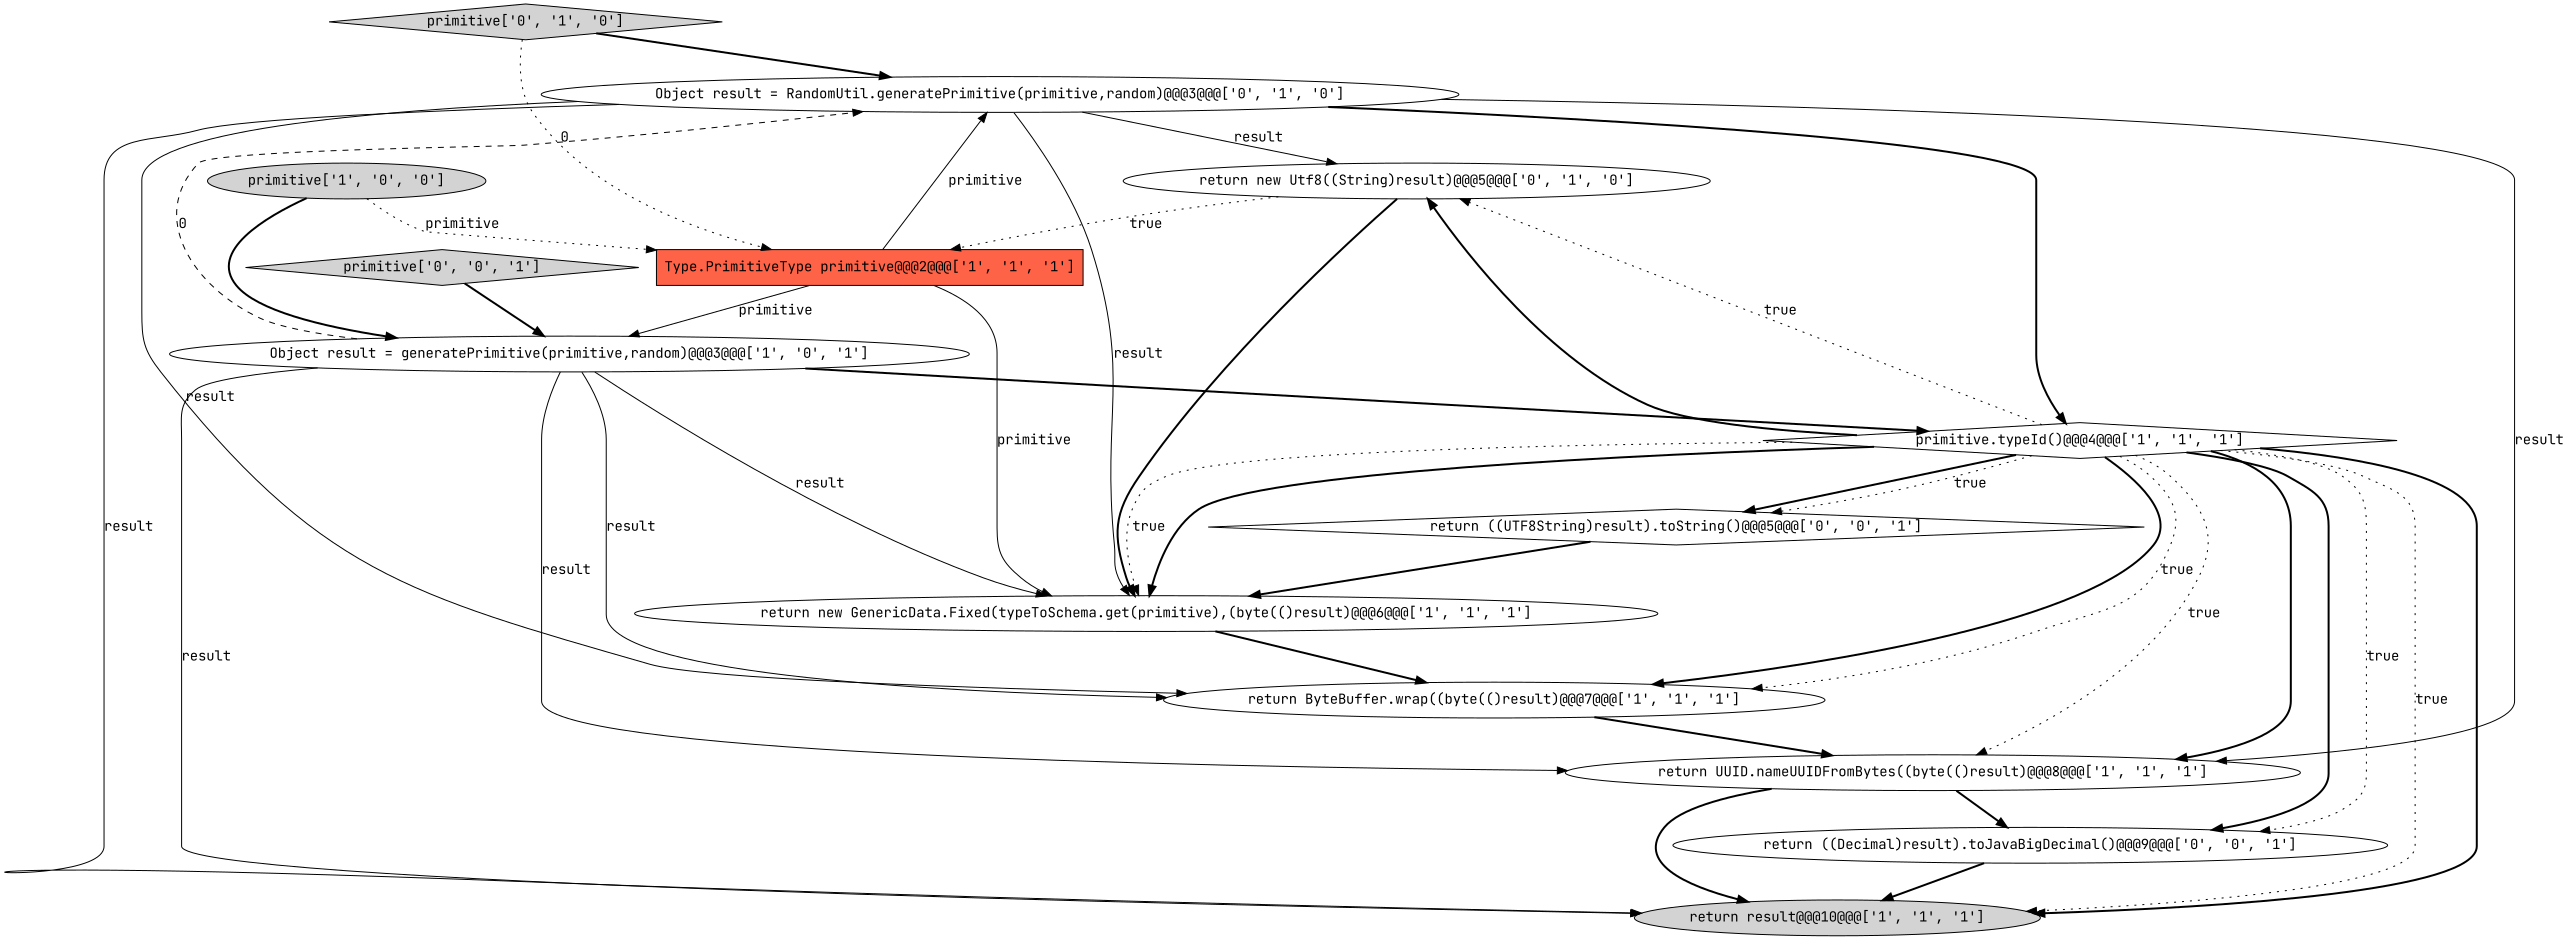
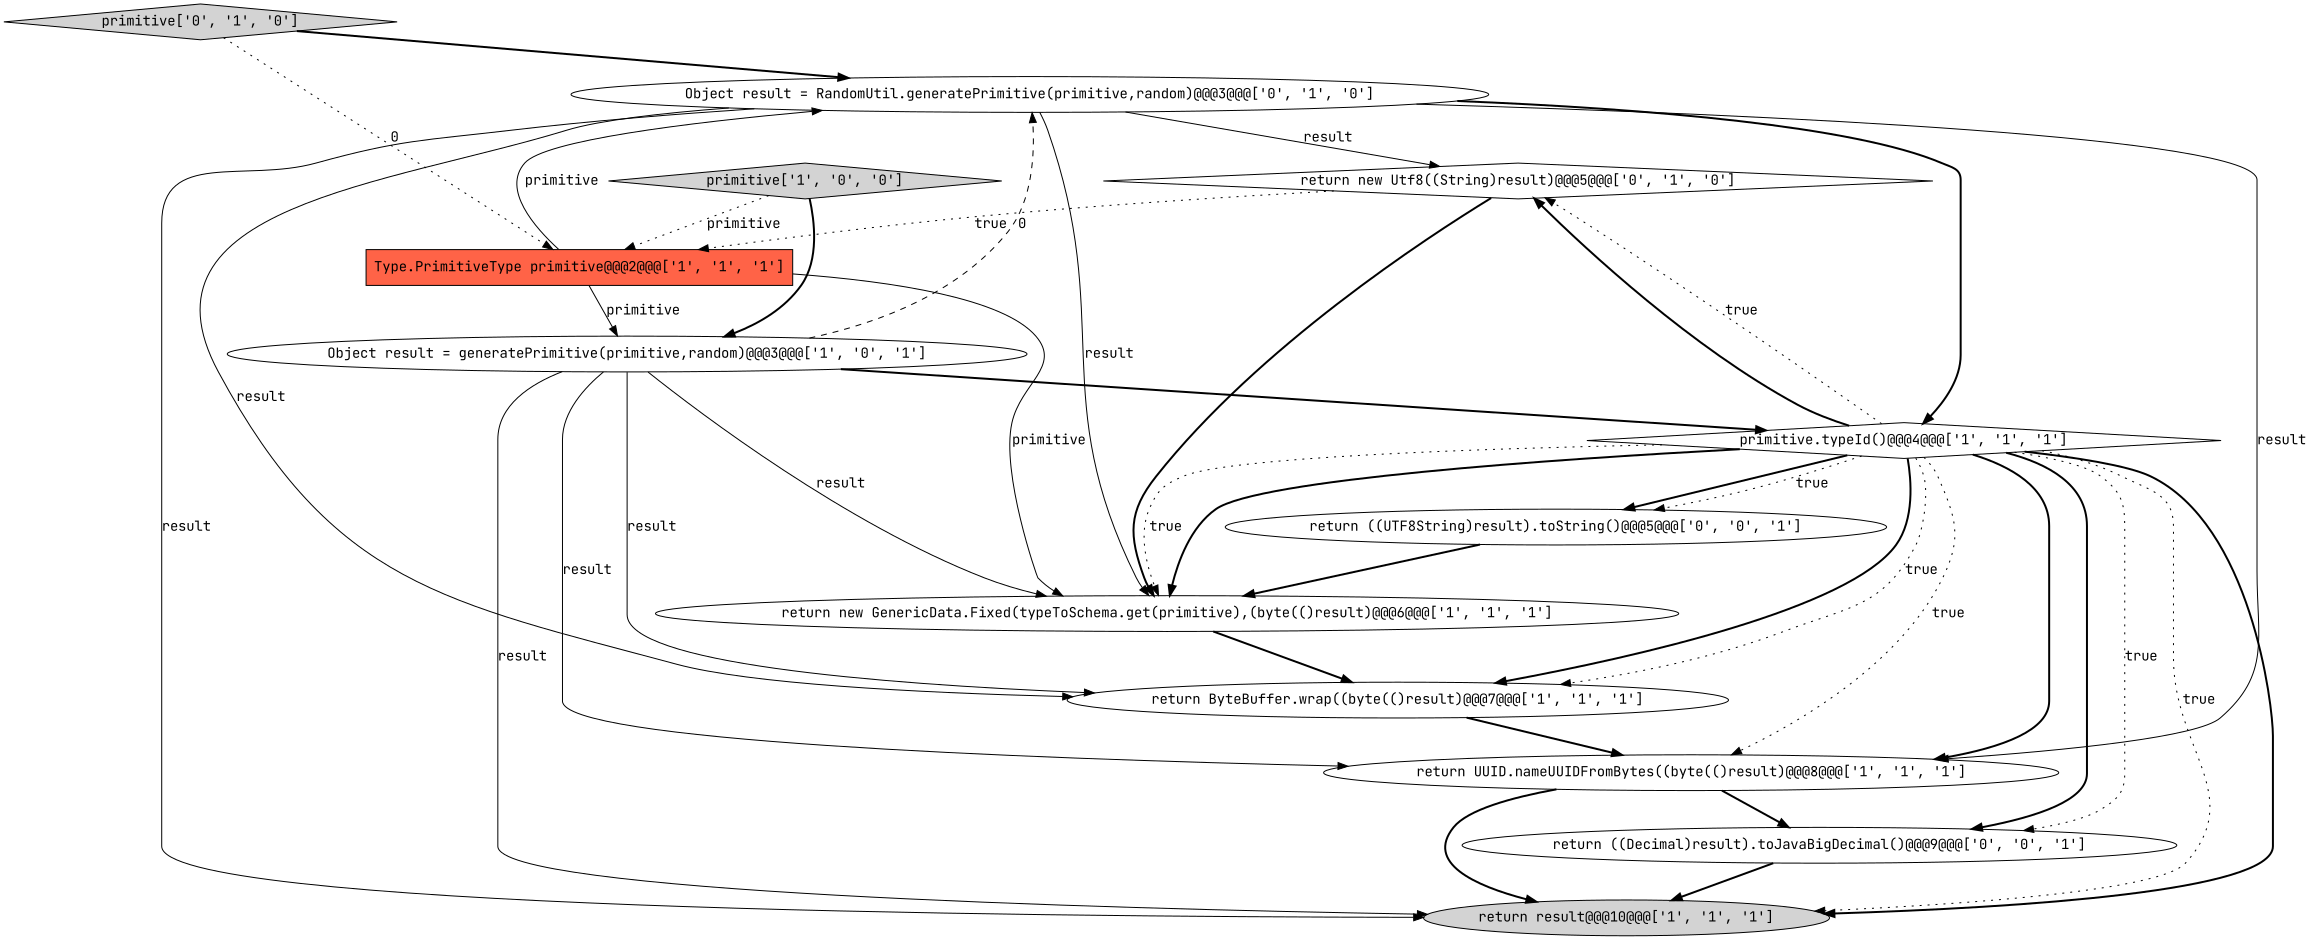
  digraph {
    fontname="JetBrains Mono"
    node [fillcolor=white fontname="JetBrains Mono" shape=ellipse style=filled]
    edge [fontname="JetBrains Mono" style=bold]
    n1 [label="return UUID.nameUUIDFromBytes((byte(()result)@@@8@@@['1', '1', '1']"]
    n2 [label="return ((Decimal)result).toJavaBigDecimal()@@@9@@@['0', '0', '1']"]
    n3 [fillcolor=lightgray label="return result@@@10@@@['1', '1', '1']"]
    n4 [fillcolor=lightgray label="primitive['0', '1', '0']" shape=diamond]
    n5 [fillcolor=tomato label="Type.PrimitiveType primitive@@@2@@@['1', '1', '1']" shape=box]
    n6 [label="Object result = RandomUtil.generatePrimitive(primitive,random)@@@3@@@['0', '1', '0']"]
    n7 [label="return new GenericData.Fixed(typeToSchema.get(primitive),(byte(()result)@@@6@@@['1', '1', '1']"]
    n8 [label="Object result = generatePrimitive(primitive,random)@@@3@@@['1', '0', '1']"]
-   n9 [label="return new Utf8((String)result)@@@5@@@['0', '1', '0']"]
+   n9 [label="return new Utf8((String)result)@@@5@@@['0', '1', '0']" shape=diamond]
    n10 [label="return ByteBuffer.wrap((byte(()result)@@@7@@@['1', '1', '1']"]
    n11 [label="primitive.typeId()@@@4@@@['1', '1', '1']" shape=diamond]
-   n12 [label="return ((UTF8String)result).toString()@@@5@@@['0', '0', '1']" shape=diamond]
-   n13 [fillcolor=lightgray label="primitive['1', '0', '0']"]
-   n14 [fillcolor=lightgray label="primitive['0', '0', '1']" shape=diamond]
+   n12 [label="return ((UTF8String)result).toString()@@@5@@@['0', '0', '1']"]
+   n13 [fillcolor=lightgray label="primitive['1', '0', '0']" shape=diamond]
    n1 -> n2
    n1 -> n3
    n2 -> n3
    n4 -> n5 [label=0 style=dotted]
    n4 -> n6
    n5 -> n6 [label=primitive style=solid]
    n5 -> n7 [label=primitive style=solid]
    n5 -> n8 [label=primitive style=solid]
    n6 -> n1 [label=result style=solid]
    n6 -> n3 [label=result style=solid]
    n6 -> n7 [label=result style=solid]
    n6 -> n9 [label=result style=solid]
    n6 -> n10 [label=result style=solid]
    n6 -> n11
    n7 -> n10
    n8 -> n1 [label=result style=solid]
    n8 -> n3 [label=result style=solid]
    n8 -> n6 [label=0 style=dashed]
    n8 -> n7 [label=result style=solid]
    n8 -> n10 [label=result style=solid]
    n8 -> n11
    n9 -> n5 [label=true style=dotted]
    n9 -> n7
    n10 -> n1
    n11 -> n1 [label=true style=dotted]
    n11 -> n1
    n11 -> n2 [label=true style=dotted]
    n11 -> n2
    n11 -> n3 [label=true style=dotted]
    n11 -> n3
    n11 -> n7 [label=true style=dotted]
    n11 -> n7
    n11 -> n9
    n11 -> n9 [label=true style=dotted]
    n11 -> n10
    n11 -> n10 [label=true style=dotted]
    n11 -> n12
    n11 -> n12 [label=true style=dotted]
    n12 -> n7
    n13 -> n5 [label=primitive style=dotted]
    n13 -> n8
-   n14 -> n8
  }
